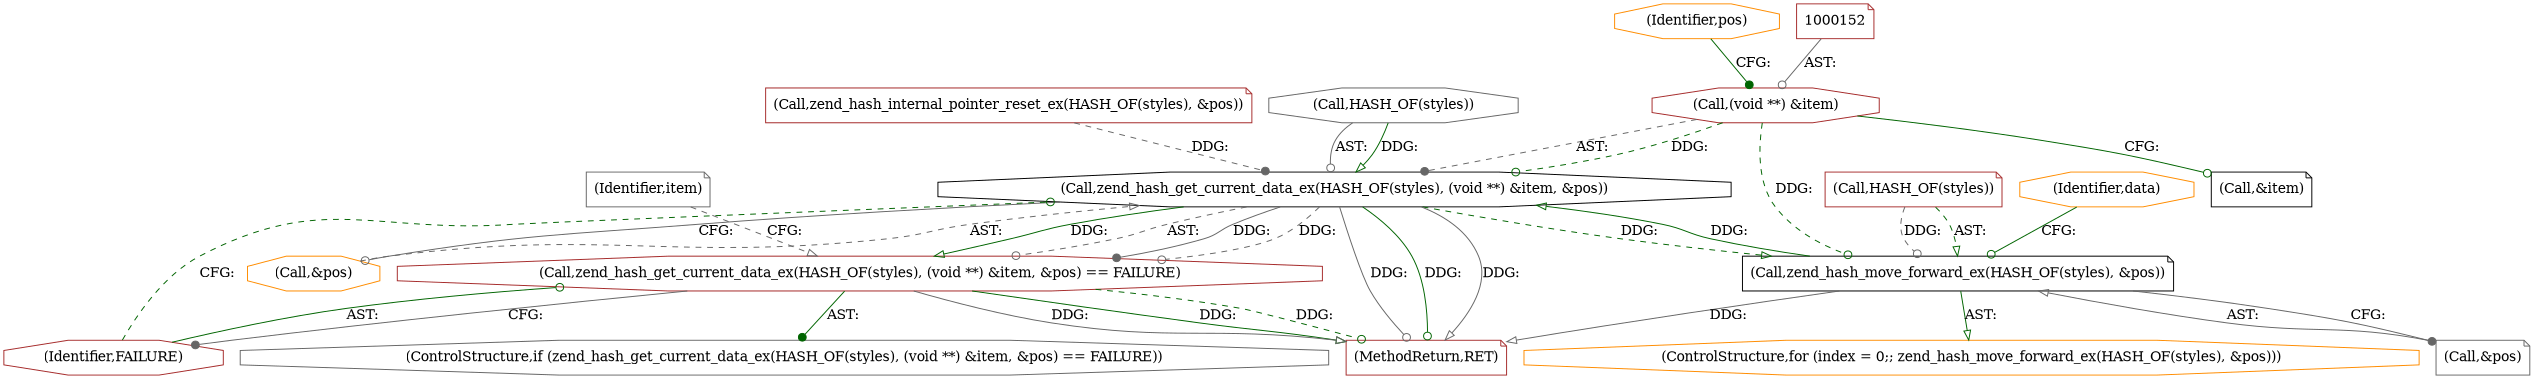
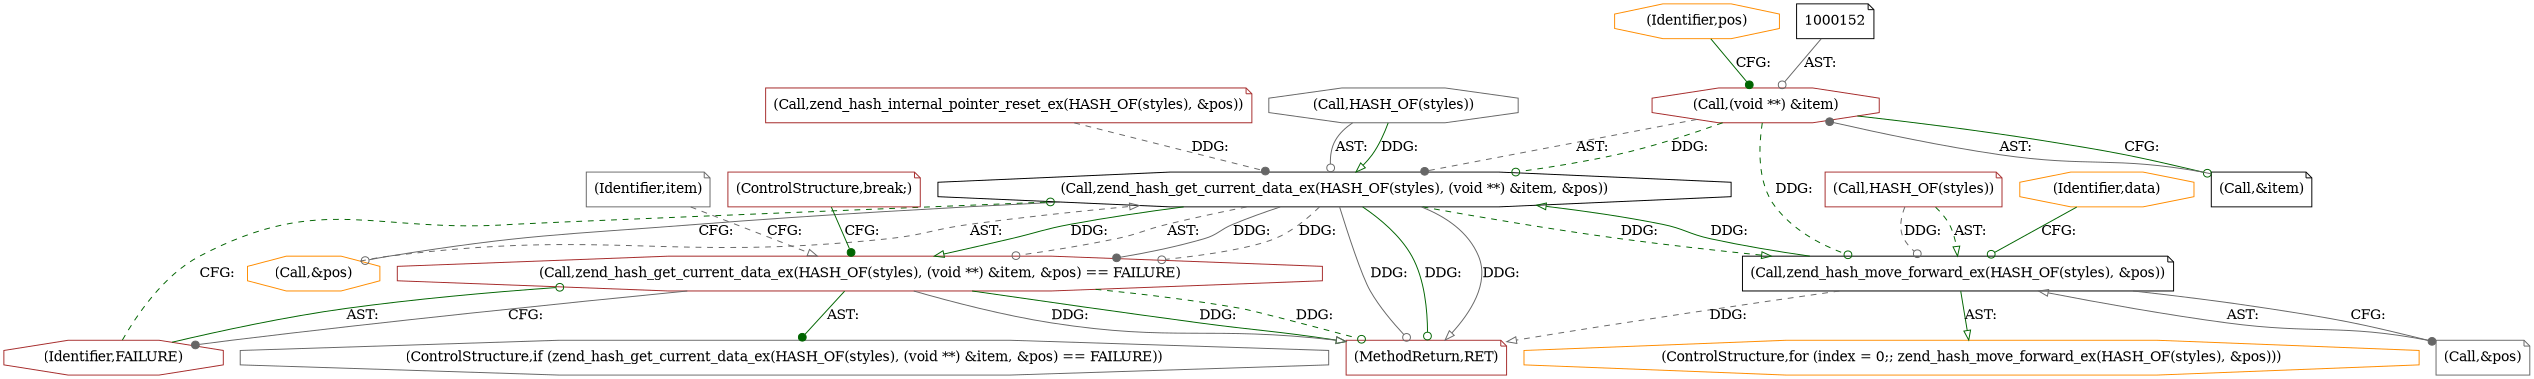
  digraph {
    node [color=brown shape=octagon]
    edge [arrowhead=odot color=gray40 style=solid]
    n1 [label="(Call,(void **) &item)"]
    n2 [color=black label="(Call,zend_hash_get_current_data_ex(HASH_OF(styles), (void **) &item, &pos))"]
    n3 [color=black label="(Call,&item)" shape=note]
    n4 [color=black label="(Call,zend_hash_move_forward_ex(HASH_OF(styles), &pos))" shape=note]
    n5 [label="(MethodReturn,RET)" shape=note]
    n6 [label="(Call,zend_hash_get_current_data_ex(HASH_OF(styles), (void **) &item, &pos) == FAILURE)"]
    n7 [color=darkorange label="(Call,&pos)"]
    n8 [color=darkorange label="(ControlStructure,for (index = 0;; zend_hash_move_forward_ex(HASH_OF(styles), &pos)))"]
    n9 [color=gray40 label="(Call,&pos)" shape=note]
    n10 [color=gray40 label="(ControlStructure,if (zend_hash_get_current_data_ex(HASH_OF(styles), (void **) &item, &pos) == FAILURE))"]
    n11 [label="(Identifier,FAILURE)"]
    n12 [label="(Call,HASH_OF(styles))" shape=note]
    n13 [label="(Call,zend_hash_internal_pointer_reset_ex(HASH_OF(styles), &pos))" shape=note]
    n14 [color=darkorange label="(Identifier,data)"]
    n15 [color=darkorange label="(Identifier,pos)"]
    n16 [color=gray40 label="(Identifier,item)" shape=note]
+   n17 [label="(ControlStructure,break;)" shape=note]
    n18 [color=gray40 label="(Call,HASH_OF(styles))"]
-   1000152 [shape=note]
+   1000152 [color=black shape=note]
    n1 -> n2 [arrowhead=dot label="AST: " style=dashed]
    n1 -> n2 [color=darkgreen label="DDG: " style=dashed]
    n1 -> n3 [color=darkgreen label="CFG: "]
    n1 -> n4 [color=darkgreen label="DDG: " style=dashed]
    n2 -> n4 [arrowhead=onormal color=darkgreen label="DDG: " style=dashed]
    n2 -> n5 [arrowhead=onormal label="DDG: "]
    n2 -> n5 [label="DDG: "]
    n2 -> n5 [color=darkgreen label="DDG: "]
    n2 -> n6 [label="AST: " style=dashed]
    n2 -> n6 [arrowhead=dot label="DDG: "]
    n2 -> n6 [label="DDG: " style=dashed]
    n2 -> n6 [arrowhead=onormal color=darkgreen label="DDG: "]
    n2 -> n7 [label="CFG: "]
+   n3 -> n1 [arrowhead=dot label="AST: "]
    n4 -> n2 [arrowhead=onormal color=darkgreen label="DDG: "]
-   n4 -> n5 [arrowhead=onormal label="DDG: "]
+   n4 -> n5 [arrowhead=onormal label="DDG: " style=dashed]
    n4 -> n8 [arrowhead=onormal color=darkgreen label="AST: "]
    n4 -> n9 [arrowhead=dot label="CFG: "]
    n6 -> n5 [arrowhead=onormal color=darkgreen label="DDG: "]
    n6 -> n5 [color=darkgreen label="DDG: " style=dashed]
    n6 -> n5 [arrowhead=onormal label="DDG: "]
    n6 -> n10 [arrowhead=dot color=darkgreen label="AST: "]
    n6 -> n11 [arrowhead=dot label="CFG: "]
    n7 -> n2 [arrowhead=onormal label="AST: " style=dashed]
    n9 -> n4 [arrowhead=onormal label="AST: "]
    n11 -> n2 [color=darkgreen label="CFG: " style=dashed]
    n11 -> n6 [color=darkgreen label="AST: "]
    n12 -> n4 [arrowhead=onormal color=darkgreen label="AST: " style=dashed]
    n12 -> n4 [label="DDG: " style=dashed]
    n13 -> n2 [arrowhead=dot label="DDG: " style=dashed]
    n14 -> n4 [color=darkgreen label="CFG: "]
    n15 -> n1 [arrowhead=dot color=darkgreen label="CFG: "]
    n16 -> n6 [arrowhead=onormal label="CFG: " style=dashed]
+   n17 -> n6 [arrowhead=dot color=darkgreen label="CFG: "]
    n18 -> n2 [label="AST: "]
    n18 -> n2 [arrowhead=onormal color=darkgreen label="DDG: "]
    1000152 -> n1 [label="AST: "]
  }
